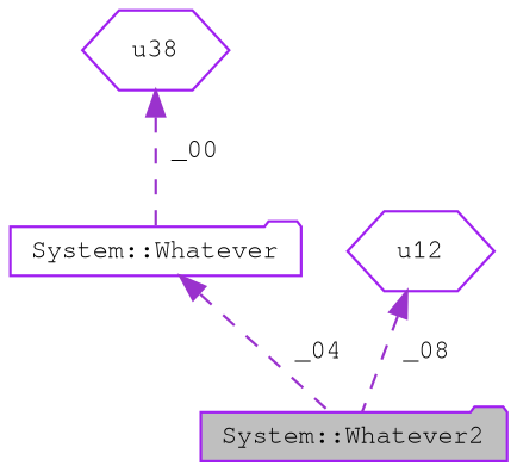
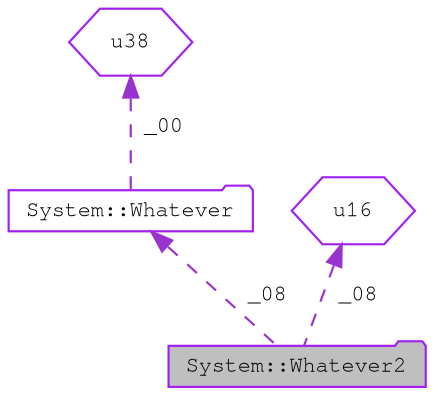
  digraph {
    node [color=purple fillcolor=white fontname=FreeMono fontsize=10 shape=folder style=filled]
    edge [color=darkorchid3 dir=back fontname=FreeMono fontsize=10 labelfontname=FreeMono labelfontsize=10 style=dashed]
    n1 [fillcolor=grey75 fontcolor=black height=0.2 label="System::Whatever2" width=0.4]
    n2 [height=0.2 label="System::Whatever" width=0.4]
    n3 [height=0.2 label=u38 shape=hexagon width=0.4]
-   n4 [height=0.2 label=u12 shape=hexagon width=0.4]
-   n2 -> n1 [label=" _04"]
+   n4 [height=0.2 label=u16 shape=hexagon width=0.4]
+   n2 -> n1 [label=" _08"]
    n3 -> n2 [label=" _00"]
    n4 -> n1 [label=" _08"]
  }
